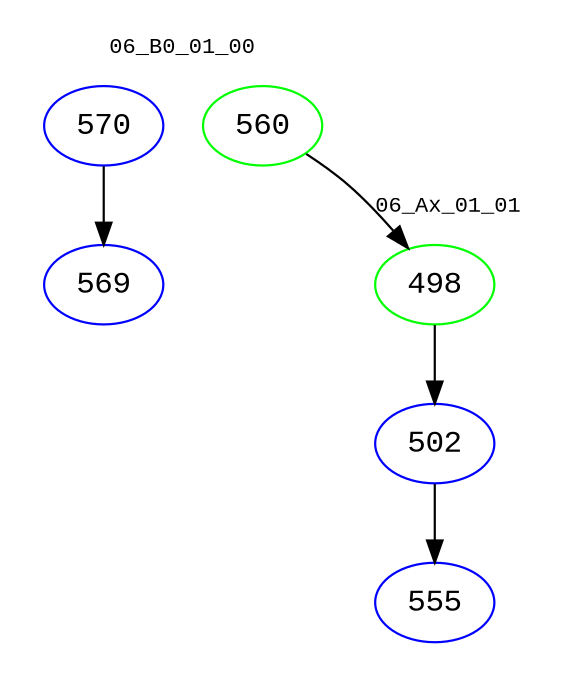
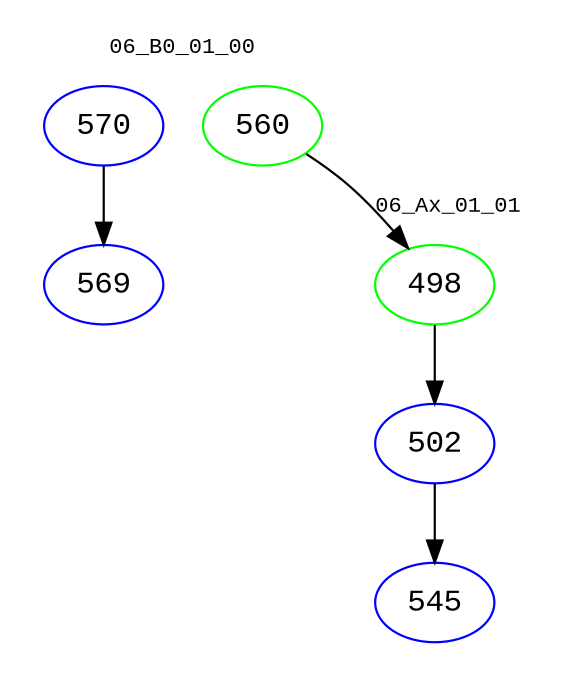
  digraph {
    fontname="Liberation Mono"
    node [color=blue fontname="Liberation Mono"]
    edge [color=black fontname="Liberation Mono"]
    n1 [color=green label=498]
    n2 [label=502]
-   n3 [label=555]
+   n3 [label=545]
    n4 [color=green label=560]
    n5 [label=570]
    n6 [label=569]
    subgraph cluster_1 {
      color=white
      fontsize=10
      label="06_Ax_01_01"
      n1
      n2
      n3
    }
    subgraph cluster_2 {
      color=white
      fontsize=10
      label="06_B0_01_00"
      n4
      n5
      n6
    }
    n1 -> n2
    n2 -> n3
    n4 -> n1
    n5 -> n6
  }
